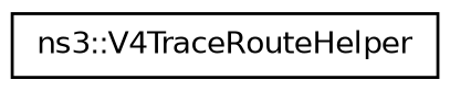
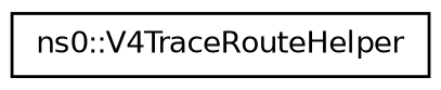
  digraph {
    rankdir=TB
-   n1 [color=black fillcolor=white fontname=Helvetica fontsize=10 height=0.2 label="ns3::V4TraceRouteHelper" shape=record style=filled width=0.4]
+   n1 [color=black fillcolor=white fontname=Helvetica fontsize=10 height=0.2 label="ns0::V4TraceRouteHelper" shape=record style=filled width=0.4]
  }
